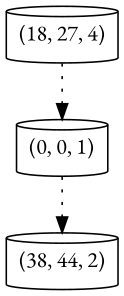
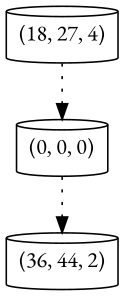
  digraph {
    fontname="EB Garamond"
    node [fontname="EB Garamond" shape=cylinder]
    edge [fontname="EB Garamond" style=dotted]
-   "(0, 0, 0)" [label="(0, 0, 1)"]
-   "(36, 44, 2)" [label="(38, 44, 2)"]
+   "(0, 0, 0)"
+   "(36, 44, 2)"
    "(18, 27, 4)"
    "(0, 0, 0)" -> "(36, 44, 2)"
    "(18, 27, 4)" -> "(0, 0, 0)"
  }
